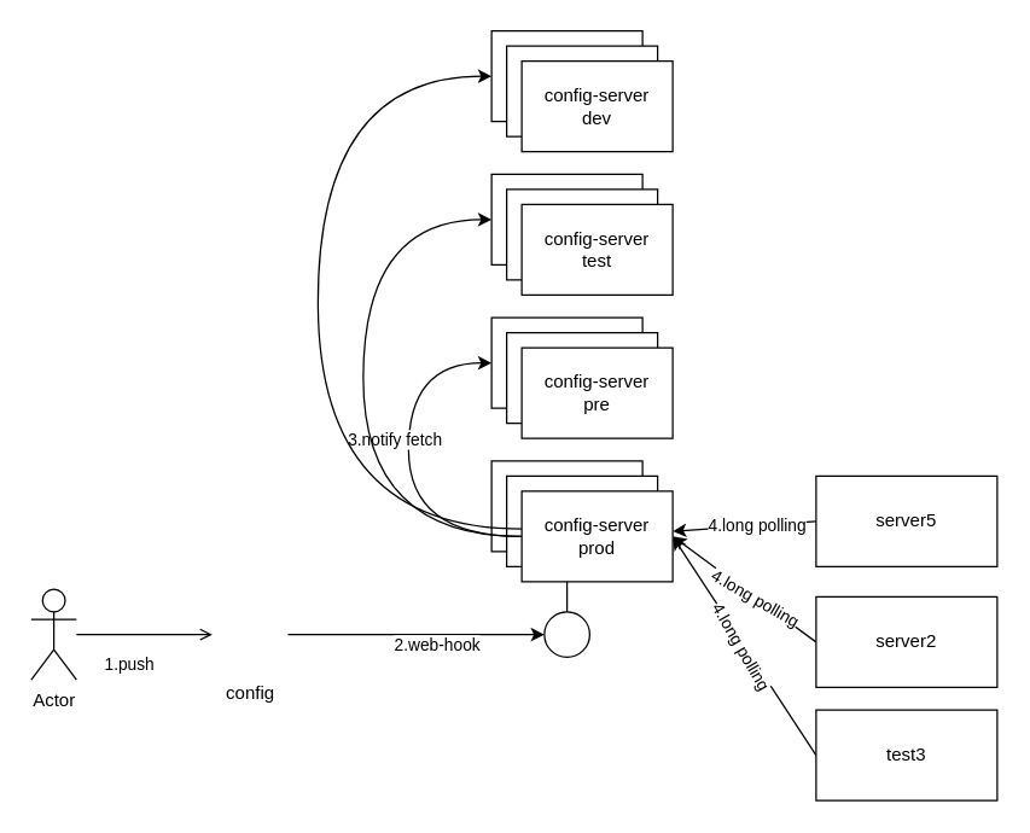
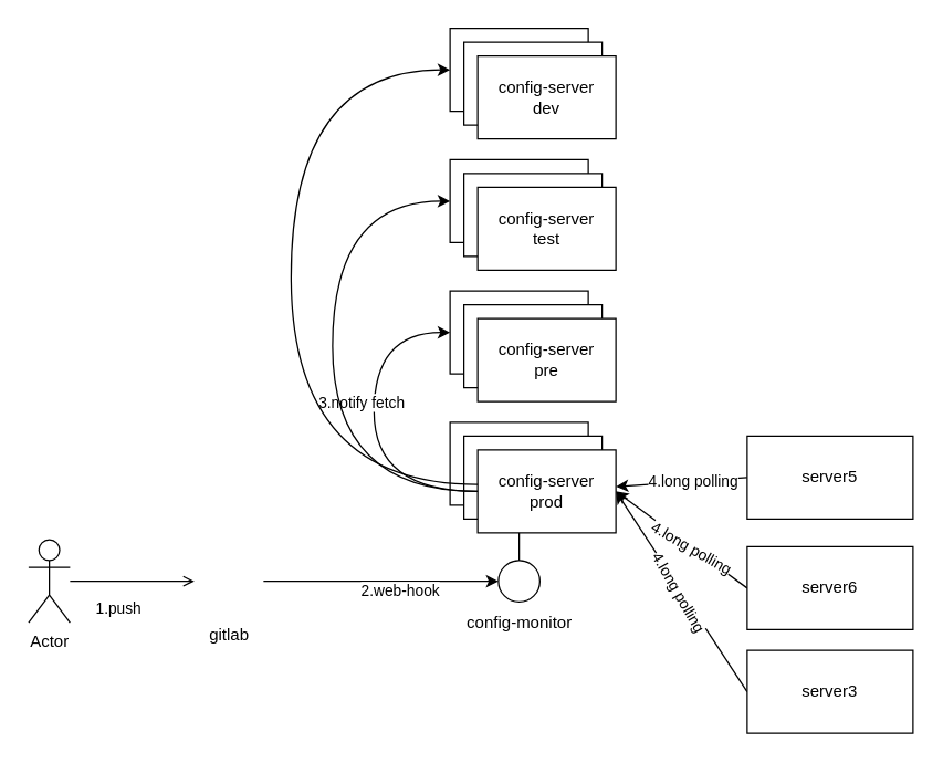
  <mxCell id="0" />
  <mxCell id="1" parent="0" />
  <mxCell id="2" style="edgeStyle=orthogonalEdgeStyle;rounded=0;orthogonalLoop=1;jettySize=auto;html=1;endArrow=open;" parent="1" source="4" target="7" edge="1"><mxGeometry relative="1" as="geometry" /></mxCell>
  <mxCell id="3" value="1.push" style="edgeLabel;html=1;align=center;verticalAlign=middle;resizable=0;points=[];" parent="2" vertex="1" connectable="0"><mxGeometry x="-0.22" y="1" relative="1" as="geometry"><mxPoint x="-1" y="20" as="offset" /></mxGeometry></mxCell>
  <mxCell id="4" value="Actor" style="shape=umlActor;verticalLabelPosition=bottom;verticalAlign=top;html=1;outlineConnect=0;" parent="1" vertex="1"><mxGeometry x="20" y="390" width="30" height="60" as="geometry" /></mxCell>
  <mxCell id="5" style="rounded=0;orthogonalLoop=1;jettySize=auto;html=1;entryX=0;entryY=0.5;entryDx=0;entryDy=0;" parent="1" source="7" target="19" edge="1"><mxGeometry relative="1" as="geometry"><mxPoint x="525" y="185" as="targetPoint" /></mxGeometry></mxCell>
  <mxCell id="6" value="2.web-hook" style="edgeLabel;html=1;align=center;verticalAlign=middle;resizable=0;points=[];" parent="5" vertex="1" connectable="0"><mxGeometry x="0.277" relative="1" as="geometry"><mxPoint x="-11" y="6" as="offset" /></mxGeometry></mxCell>
- <mxCell id="7" value="config" style="shape=image;html=1;verticalAlign=top;verticalLabelPosition=bottom;labelBackgroundColor=#ffffff;imageAspect=0;aspect=fixed;image=https://cdn0.iconfinder.com/data/icons/octicons/1024/git-branch-128.png" parent="1" vertex="1"><mxGeometry x="140" y="395" width="50" height="50" as="geometry" /></mxCell>
+ <mxCell id="7" value="gitlab" style="shape=image;html=1;verticalAlign=top;verticalLabelPosition=bottom;labelBackgroundColor=#ffffff;imageAspect=0;aspect=fixed;image=https://cdn0.iconfinder.com/data/icons/octicons/1024/git-branch-128.png" parent="1" vertex="1"><mxGeometry x="140" y="395" width="50" height="50" as="geometry" /></mxCell>
  <mxCell id="8" value="config-server&lt;br&gt;prod" style="rounded=0;whiteSpace=wrap;html=1;" parent="1" vertex="1"><mxGeometry x="325" y="305" width="100" height="60" as="geometry" /></mxCell>
  <mxCell id="9" style="rounded=0;orthogonalLoop=1;jettySize=auto;html=1;exitX=0;exitY=0.5;exitDx=0;exitDy=0;" parent="1" source="11" target="26" edge="1"><mxGeometry relative="1" as="geometry" /></mxCell>
  <mxCell id="10" value="4.long polling" style="edgeLabel;html=1;align=center;verticalAlign=middle;resizable=0;points=[];" parent="9" vertex="1" connectable="0"><mxGeometry x="-0.32" y="1" relative="1" as="geometry"><mxPoint x="-8" y="-1" as="offset" /></mxGeometry></mxCell>
  <mxCell id="11" value="server5" style="rounded=0;whiteSpace=wrap;html=1;" parent="1" vertex="1"><mxGeometry x="540" y="315" width="120" height="60" as="geometry" /></mxCell>
  <mxCell id="12" style="rounded=0;orthogonalLoop=1;jettySize=auto;html=1;exitX=0;exitY=0.5;exitDx=0;exitDy=0;entryX=1;entryY=0.5;entryDx=0;entryDy=0;" edge="1" parent="1" source="14" target="26"><mxGeometry relative="1" as="geometry" /></mxCell>
  <mxCell id="13" value="4.long polling" style="edgeLabel;html=1;align=center;verticalAlign=middle;resizable=0;points=[];rotation=30;" vertex="1" connectable="0" parent="12"><mxGeometry x="0.083" relative="1" as="geometry"><mxPoint x="11" y="8" as="offset" /></mxGeometry></mxCell>
- <mxCell id="14" value="server2" style="rounded=0;whiteSpace=wrap;html=1;" parent="1" vertex="1"><mxGeometry x="540" y="395" width="120" height="60" as="geometry" /></mxCell>
+ <mxCell id="14" value="server6" style="rounded=0;whiteSpace=wrap;html=1;" parent="1" vertex="1"><mxGeometry x="540" y="395" width="120" height="60" as="geometry" /></mxCell>
  <mxCell id="15" style="edgeStyle=none;rounded=0;orthogonalLoop=1;jettySize=auto;html=1;entryX=1;entryY=0.5;entryDx=0;entryDy=0;exitX=0;exitY=0.5;exitDx=0;exitDy=0;" edge="1" parent="1" source="17" target="26"><mxGeometry relative="1" as="geometry" /></mxCell>
  <mxCell id="16" value="4.long polling" style="edgeLabel;html=1;align=center;verticalAlign=middle;resizable=0;points=[];rotation=60;" vertex="1" connectable="0" parent="15"><mxGeometry x="0.296" y="-1" relative="1" as="geometry"><mxPoint x="11" y="22" as="offset" /></mxGeometry></mxCell>
- <mxCell id="17" value="test3" style="rounded=0;whiteSpace=wrap;html=1;" parent="1" vertex="1"><mxGeometry x="540" y="470" width="120" height="60" as="geometry" /></mxCell>
+ <mxCell id="17" value="server3" style="rounded=0;whiteSpace=wrap;html=1;" parent="1" vertex="1"><mxGeometry x="540" y="470" width="120" height="60" as="geometry" /></mxCell>
  <mxCell id="18" style="edgeStyle=orthogonalEdgeStyle;rounded=0;orthogonalLoop=1;jettySize=auto;html=1;endArrow=none;endFill=0;" parent="1" source="19" target="8" edge="1"><mxGeometry relative="1" as="geometry" /></mxCell>
  <mxCell id="19" value="" style="ellipse;whiteSpace=wrap;html=1;aspect=fixed;" parent="1" vertex="1"><mxGeometry x="360" y="405" width="30" height="30" as="geometry" /></mxCell>
  <mxCell id="20" value="config-server&lt;br&gt;test" style="rounded=0;whiteSpace=wrap;html=1;" parent="1" vertex="1"><mxGeometry x="325" y="115" width="100" height="60" as="geometry" /></mxCell>
  <mxCell id="21" value="config-server&lt;br&gt;pre" style="rounded=0;whiteSpace=wrap;html=1;" parent="1" vertex="1"><mxGeometry x="325" y="210" width="100" height="60" as="geometry" /></mxCell>
  <mxCell id="22" value="config-server&lt;br&gt;dev" style="rounded=0;whiteSpace=wrap;html=1;" parent="1" vertex="1"><mxGeometry x="325" y="20" width="100" height="60" as="geometry" /></mxCell>
  <mxCell id="23" value="config-server&lt;br&gt;prod" style="rounded=0;whiteSpace=wrap;html=1;" parent="1" vertex="1"><mxGeometry x="335" y="315" width="100" height="60" as="geometry" /></mxCell>
  <mxCell id="24" style="edgeStyle=orthogonalEdgeStyle;rounded=0;orthogonalLoop=1;jettySize=auto;html=1;entryX=0;entryY=0.5;entryDx=0;entryDy=0;curved=1;" parent="1" source="26" target="21" edge="1"><mxGeometry relative="1" as="geometry"><Array as="points"><mxPoint x="270" y="355" /><mxPoint x="270" y="240" /></Array></mxGeometry></mxCell>
  <mxCell id="25" value="3.notify fetch" style="edgeLabel;html=1;align=center;verticalAlign=middle;resizable=0;points=[];" parent="24" vertex="1" connectable="0"><mxGeometry x="0.141" y="-1" relative="1" as="geometry"><mxPoint x="-11" as="offset" /></mxGeometry></mxCell>
  <mxCell id="26" value="config-server&lt;br&gt;prod" style="rounded=0;whiteSpace=wrap;html=1;" parent="1" vertex="1"><mxGeometry x="345" y="325" width="100" height="60" as="geometry" /></mxCell>
  <mxCell id="27" value="config-server&lt;br&gt;pre" style="rounded=0;whiteSpace=wrap;html=1;" parent="1" vertex="1"><mxGeometry x="335" y="220" width="100" height="60" as="geometry" /></mxCell>
  <mxCell id="28" value="config-server&lt;br&gt;pre" style="rounded=0;whiteSpace=wrap;html=1;" parent="1" vertex="1"><mxGeometry x="345" y="230" width="100" height="60" as="geometry" /></mxCell>
  <mxCell id="29" value="config-server&lt;br&gt;test" style="rounded=0;whiteSpace=wrap;html=1;" parent="1" vertex="1"><mxGeometry x="335" y="125" width="100" height="60" as="geometry" /></mxCell>
  <mxCell id="30" value="config-server&lt;br&gt;test" style="rounded=0;whiteSpace=wrap;html=1;" parent="1" vertex="1"><mxGeometry x="345" y="135" width="100" height="60" as="geometry" /></mxCell>
  <mxCell id="31" value="config-server&lt;br&gt;dev" style="rounded=0;whiteSpace=wrap;html=1;" parent="1" vertex="1"><mxGeometry x="335" y="30" width="100" height="60" as="geometry" /></mxCell>
  <mxCell id="32" value="config-server&lt;br&gt;dev" style="rounded=0;whiteSpace=wrap;html=1;" parent="1" vertex="1"><mxGeometry x="345" y="40" width="100" height="60" as="geometry" /></mxCell>
+ <mxCell id="33" value="config-monitor" style="text;html=1;align=center;verticalAlign=middle;resizable=0;points=[];autosize=1;strokeColor=none;" parent="1" vertex="1"><mxGeometry x="330" y="440" width="90" height="20" as="geometry" /></mxCell>
  <mxCell id="34" style="edgeStyle=orthogonalEdgeStyle;rounded=0;orthogonalLoop=1;jettySize=auto;html=1;entryX=0;entryY=0.5;entryDx=0;entryDy=0;curved=1;" parent="1" source="26" target="20" edge="1"><mxGeometry relative="1" as="geometry"><mxPoint x="355" y="365" as="sourcePoint" /><mxPoint x="335" y="250" as="targetPoint" /><Array as="points"><mxPoint x="240" y="355" /><mxPoint x="240" y="145" /></Array></mxGeometry></mxCell>
  <mxCell id="35" style="edgeStyle=orthogonalEdgeStyle;rounded=0;orthogonalLoop=1;jettySize=auto;html=1;entryX=0;entryY=0.5;entryDx=0;entryDy=0;curved=1;" parent="1" source="26" target="22" edge="1"><mxGeometry relative="1" as="geometry"><mxPoint x="350" y="350" as="sourcePoint" /><mxPoint x="335" y="155" as="targetPoint" /><Array as="points"><mxPoint x="210" y="350" /><mxPoint x="210" y="50" /></Array></mxGeometry></mxCell>
